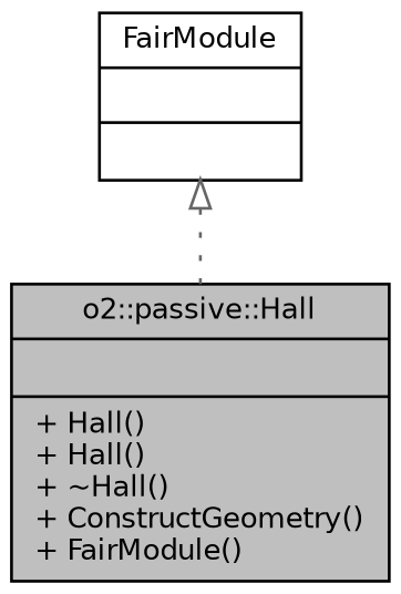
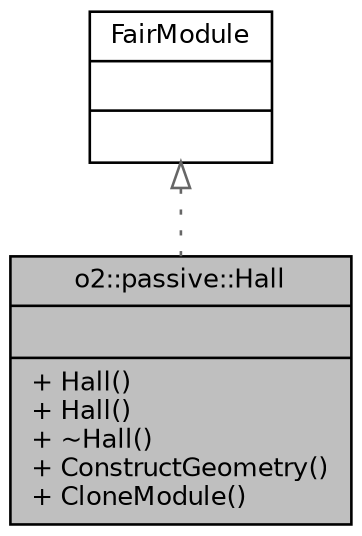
  digraph {
    node [color=black fontname=Helvetica fontsize=10 shape=record]
-   n1 [fillcolor=grey75 fontcolor=black height=0.2 label="{o2::passive::Hall\n||+ Hall()\l+ Hall()\l+ ~Hall()\l+ ConstructGeometry()\l+ FairModule()\l}" style=filled width=0.4]
+   n1 [fillcolor=grey75 fontcolor=black height=0.2 label="{o2::passive::Hall\n||+ Hall()\l+ Hall()\l+ ~Hall()\l+ ConstructGeometry()\l+ CloneModule()\l}" style=filled width=0.4]
    n2 [height=0.2 label="{FairModule\n||}" width=0.4]
    n2 -> n1 [arrowtail=onormal color=gray40 dir=back fontname=Helvetica fontsize=10 labelfontname=Helvetica labelfontsize=10 style=dotted]
  }
